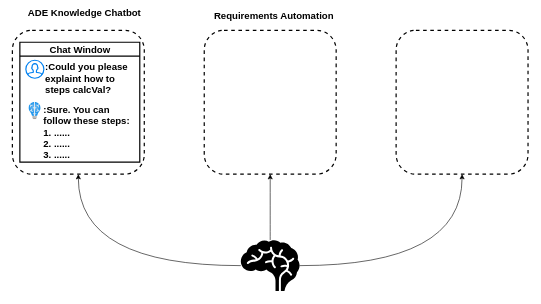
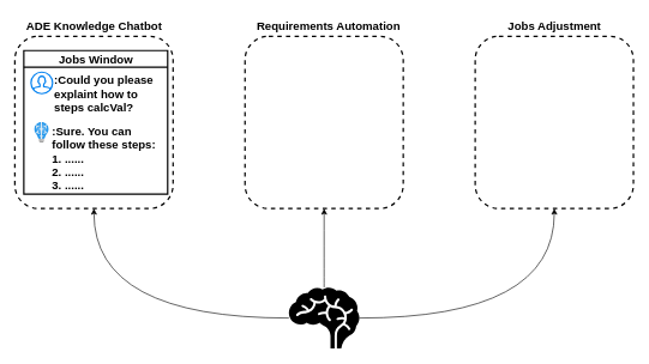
  <mxCell id="0" />
  <mxCell id="1" parent="0" />
  <mxCell id="2" style="edgeStyle=orthogonalEdgeStyle;rounded=0;orthogonalLoop=1;jettySize=auto;html=1;curved=1;" edge="1" parent="1" source="5" target="6"><mxGeometry relative="1" as="geometry" /></mxCell>
  <mxCell id="3" style="edgeStyle=orthogonalEdgeStyle;curved=1;rounded=0;orthogonalLoop=1;jettySize=auto;html=1;" edge="1" parent="1" source="5" target="7"><mxGeometry relative="1" as="geometry" /></mxCell>
  <mxCell id="4" style="edgeStyle=orthogonalEdgeStyle;curved=1;rounded=0;orthogonalLoop=1;jettySize=auto;html=1;entryX=0.5;entryY=1;entryDx=0;entryDy=0;" edge="1" parent="1" source="5" target="8"><mxGeometry relative="1" as="geometry" /></mxCell>
  <mxCell id="5" value="" style="shape=mxgraph.signs.healthcare.brain;html=1;pointerEvents=1;fillColor=#000000;strokeColor=none;verticalLabelPosition=bottom;verticalAlign=top;align=center;" vertex="1" parent="1"><mxGeometry x="401" y="400" width="98" height="85" as="geometry" /></mxCell>
  <mxCell id="6" value="" style="rounded=1;whiteSpace=wrap;html=1;dashed=1;strokeWidth=2;" vertex="1" parent="1"><mxGeometry x="20" y="50" width="220" height="240" as="geometry" /></mxCell>
  <mxCell id="7" value="" style="rounded=1;whiteSpace=wrap;html=1;dashed=1;strokeWidth=2;" vertex="1" parent="1"><mxGeometry x="340" y="50" width="220" height="240" as="geometry" /></mxCell>
  <mxCell id="8" value="" style="rounded=1;whiteSpace=wrap;html=1;dashed=1;strokeWidth=2;" vertex="1" parent="1"><mxGeometry x="660" y="50" width="220" height="240" as="geometry" /></mxCell>
- <mxCell id="9" value="&lt;span style=&quot;font-size: 16px;&quot;&gt;&lt;b&gt;ADE Knowledge Chatbot&lt;/b&gt;&lt;/span&gt;" style="text;html=1;strokeColor=none;fillColor=none;align=center;verticalAlign=middle;whiteSpace=wrap;rounded=0;dashed=1;strokeWidth=2;" vertex="1" parent="1"><mxGeometry x="37.5" y="5" width="205" height="30" as="geometry" /></mxCell>
- <mxCell id="11" value="&lt;pre style=&quot;font-size: 16px; unicode-bidi: isolate; line-height: 36px; border: none; padding: 2px 0.14em 2px 0px; position: relative; margin-top: -2px; margin-bottom: -2px; resize: none; font-family: inherit; overflow: hidden; width: 270px; overflow-wrap: break-word;&quot; dir=&quot;ltr&quot; data-ved=&quot;2ahUKEwiTsOmcuuKHAxVxJEQIHUuVCKkQ3ewLegQIDRAU&quot; aria-label=&quot;Translated text&quot; id=&quot;tw-target-text&quot; data-placeholder=&quot;Translation&quot; class=&quot;tw-data-text tw-text-large tw-ta&quot;&gt;&lt;b&gt;Requirements Automation&lt;/b&gt;&lt;/pre&gt;" style="text;html=1;strokeColor=none;fillColor=none;align=center;verticalAlign=middle;whiteSpace=wrap;rounded=0;dashed=1;strokeWidth=2;" vertex="1" parent="1"><mxGeometry x="355" y="10" width="205" height="30" as="geometry" /></mxCell>
- <mxCell id="12" value="Chat Window" style="swimlane;whiteSpace=wrap;html=1;strokeWidth=2;fontSize=16;" vertex="1" parent="1"><mxGeometry x="32.5" y="70" width="200" height="200" as="geometry" /></mxCell>
+ <mxCell id="9" value="&lt;span style=&quot;font-size: 16px;&quot;&gt;&lt;b&gt;ADE Knowledge Chatbot&lt;/b&gt;&lt;/span&gt;" style="text;html=1;strokeColor=none;fillColor=none;align=center;verticalAlign=middle;whiteSpace=wrap;rounded=0;dashed=1;strokeWidth=2;" vertex="1" parent="1"><mxGeometry x="27.5" y="20" width="205" height="30" as="geometry" /></mxCell>
+ <mxCell id="10" value="&lt;b&gt;Jobs Adjustment&lt;/b&gt;" style="text;html=1;align=center;verticalAlign=middle;resizable=0;points=[];autosize=1;strokeColor=none;fillColor=none;fontSize=16;dashed=1;strokeWidth=2;" vertex="1" parent="1"><mxGeometry x="695" y="20" width="150" height="30" as="geometry" /></mxCell>
+ <mxCell id="11" value="&lt;pre style=&quot;font-size: 16px; unicode-bidi: isolate; line-height: 36px; border: none; padding: 2px 0.14em 2px 0px; position: relative; margin-top: -2px; margin-bottom: -2px; resize: none; font-family: inherit; overflow: hidden; width: 270px; overflow-wrap: break-word;&quot; dir=&quot;ltr&quot; data-ved=&quot;2ahUKEwiTsOmcuuKHAxVxJEQIHUuVCKkQ3ewLegQIDRAU&quot; aria-label=&quot;Translated text&quot; id=&quot;tw-target-text&quot; data-placeholder=&quot;Translation&quot; class=&quot;tw-data-text tw-text-large tw-ta&quot;&gt;&lt;b&gt;Requirements Automation&lt;/b&gt;&lt;/pre&gt;" style="text;html=1;strokeColor=none;fillColor=none;align=center;verticalAlign=middle;whiteSpace=wrap;rounded=0;dashed=1;strokeWidth=2;" vertex="1" parent="1"><mxGeometry x="355" y="20" width="205" height="30" as="geometry" /></mxCell>
+ <mxCell id="12" value="Jobs Window" style="swimlane;whiteSpace=wrap;html=1;strokeWidth=2;fontSize=16;" vertex="1" parent="1"><mxGeometry x="32.5" y="70" width="200" height="200" as="geometry" /></mxCell>
  <mxCell id="13" value="" style="aspect=fixed;html=1;points=[];align=center;image;fontSize=12;image=img/lib/azure2/ai_machine_learning/Batch_AI.svg;strokeWidth=2;" vertex="1" parent="12"><mxGeometry x="14.75" y="100" width="20.5" height="29.04" as="geometry" /></mxCell>
  <mxCell id="14" value="" style="group" vertex="1" connectable="0" parent="12"><mxGeometry x="10" y="30" width="180" height="60" as="geometry" /></mxCell>
  <mxCell id="15" value="&lt;b&gt;:Could you please explaint how to steps calcVal?&lt;/b&gt;" style="text;html=1;strokeColor=none;fillColor=none;align=left;verticalAlign=middle;whiteSpace=wrap;rounded=0;strokeWidth=2;fontSize=16;movable=1;resizable=1;rotatable=1;deletable=1;editable=1;connectable=1;" vertex="1" parent="14"><mxGeometry x="30" width="150" height="60" as="geometry" /></mxCell>
  <mxCell id="16" value="" style="html=1;verticalLabelPosition=bottom;align=center;labelBackgroundColor=#ffffff;verticalAlign=top;strokeWidth=2;strokeColor=#0080F0;shadow=0;dashed=0;shape=mxgraph.ios7.icons.user;fontSize=16;fillColor=none;movable=0;resizable=0;rotatable=0;deletable=0;editable=0;connectable=0;" vertex="1" parent="14"><mxGeometry width="30" height="30" as="geometry" /></mxCell>
  <mxCell id="17" value="&lt;b&gt;:Sure. You can follow these steps:&lt;br&gt;1. ......&lt;br&gt;2.&amp;nbsp;&lt;/b&gt;&lt;b&gt;......&lt;/b&gt;&lt;b&gt;&lt;br&gt;3.&amp;nbsp;&lt;/b&gt;&lt;b&gt;......&lt;/b&gt;&lt;b&gt;&lt;br&gt;&lt;/b&gt;" style="text;html=1;strokeColor=none;fillColor=none;align=left;verticalAlign=middle;whiteSpace=wrap;rounded=0;strokeWidth=2;fontSize=16;" vertex="1" parent="1"><mxGeometry x="70" y="170" width="150" height="100" as="geometry" /></mxCell>
